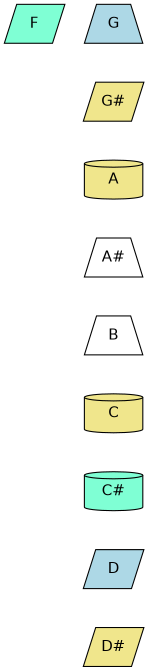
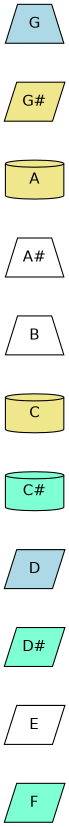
  graph {
    mindist=.1
    node [fillcolor=white fontname=Helvetica margin=0 shape=parallelogram style=filled]
    edge [style=invis]
+   E
    F [fillcolor=aquamarine]
    G [fillcolor=lightblue shape=trapezium]
    "G#" [fillcolor=khaki]
    A [fillcolor=khaki shape=cylinder]
    "A#" [shape=trapezium]
    B [shape=trapezium]
    C [fillcolor=khaki shape=cylinder]
    "C#" [fillcolor=aquamarine shape=cylinder]
    D [fillcolor=lightblue]
-   "D#" [fillcolor=khaki]
+   "D#" [fillcolor=aquamarine]
    subgraph sub_1 {
+     E
      F
      G
      "G#"
      A
      "A#"
      B
      C
      "C#"
      D
      "D#"
    }
+   E -- F
    G -- "G#"
    "G#" -- A
    A -- "A#"
    "A#" -- B
    B -- C
    C -- "C#"
    "C#" -- D
    D -- "D#"
+   "D#" -- E
  }
